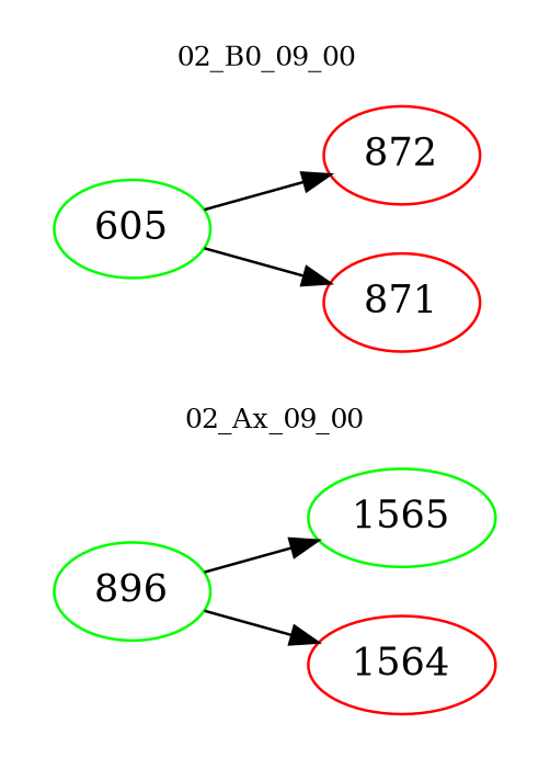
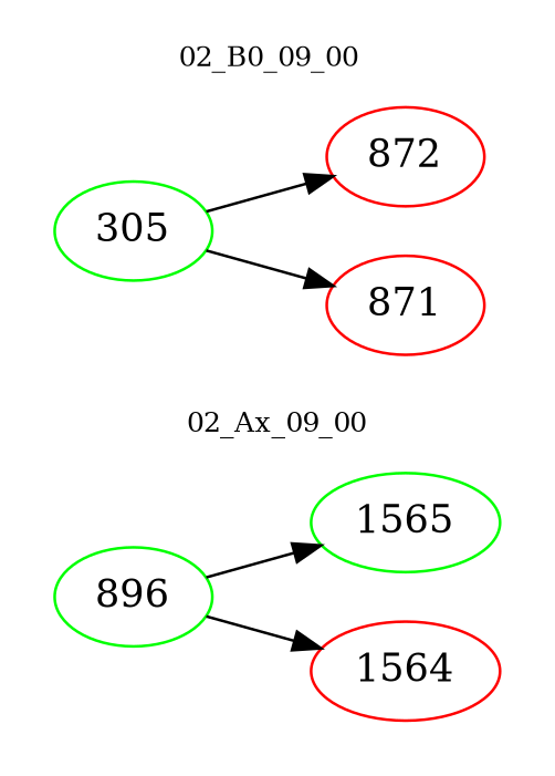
  digraph {
    fontname="DejaVu Serif"
    rankdir=LR
    node [color=green fontname="DejaVu Serif"]
    edge [color=black fontname="DejaVu Serif"]
    n1 [label=896]
    n2 [color=red label=1564]
    n3 [label=1565]
-   n4 [label=605]
+   n4 [label=305]
    n5 [color=red label=871]
    n6 [color=red label=872]
    subgraph cluster_1 {
      color=white
      fontsize=10
      label="02_Ax_09_00"
      n1
      n2
      n3
    }
    subgraph cluster_2 {
      color=white
      fontsize=10
      label="02_B0_09_00"
      n4
      n5
      n6
    }
    n1 -> n2
    n1 -> n3
    n4 -> n5
    n4 -> n6
  }
